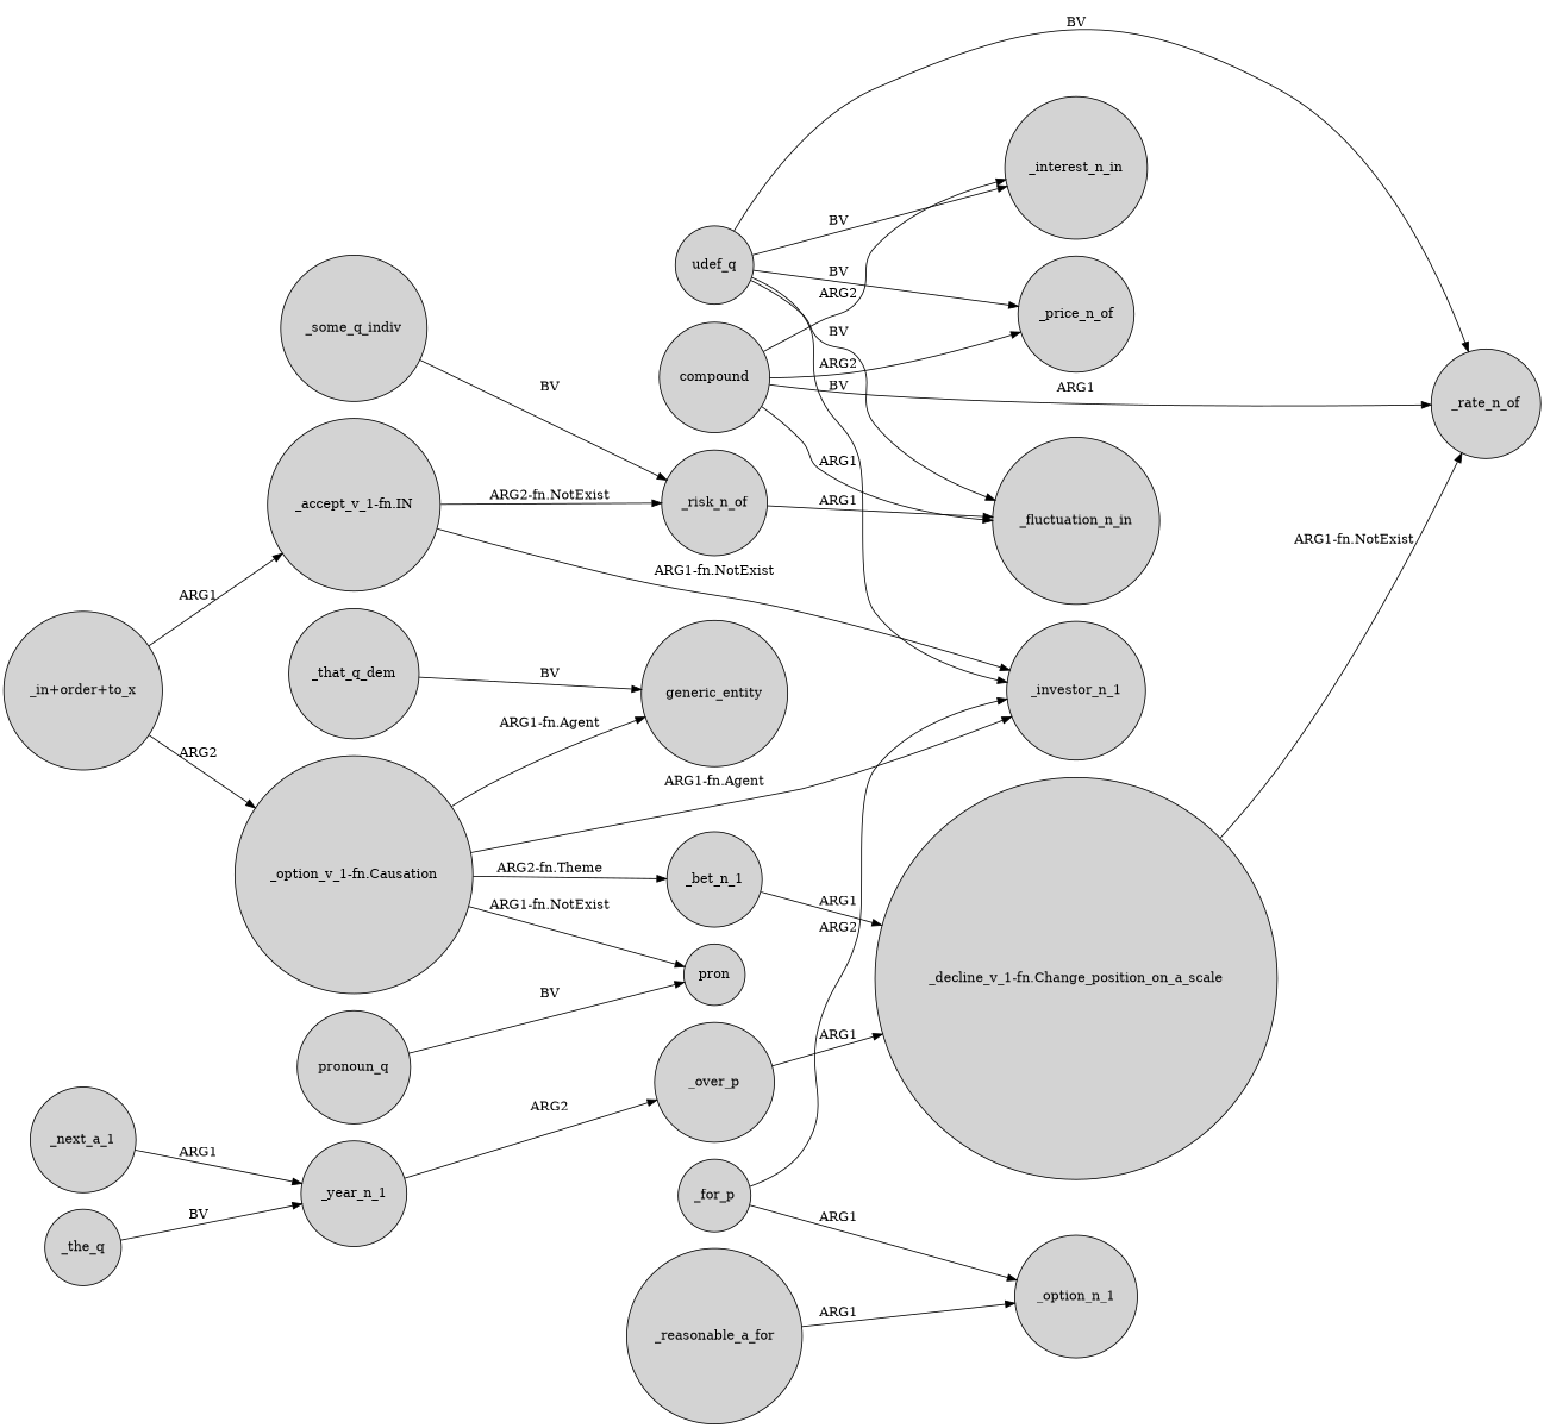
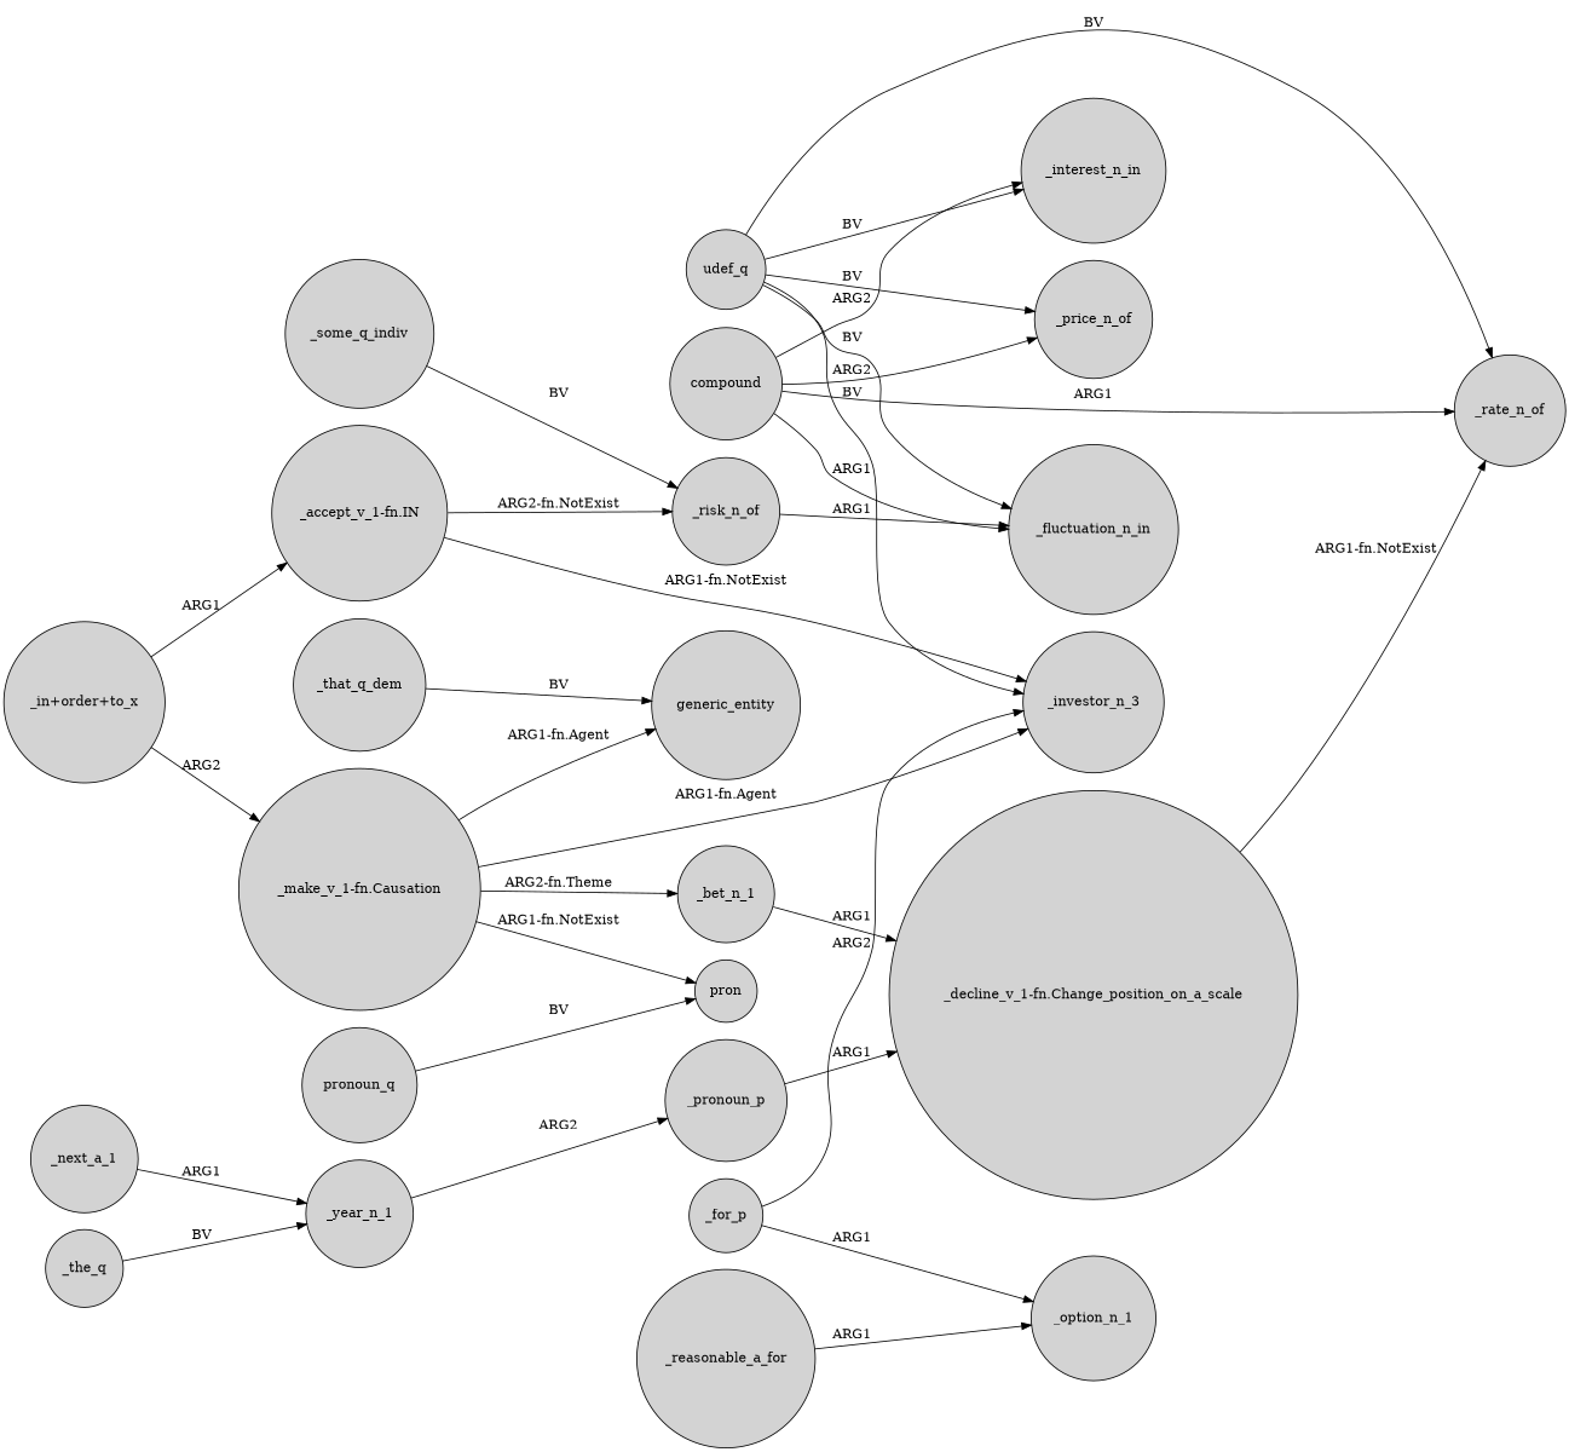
  digraph {
    fontname="DejaVu Serif"
    rankdir=LR
    node [fontname="DejaVu Serif" shape=circle style=filled]
    edge [fontname="DejaVu Serif"]
    udef_q
    _fluctuation_n_in
    _price_n_of
-   _investor_n_1
+   _investor_n_1 [label=_investor_n_3]
    _rate_n_of
    _interest_n_in
    compound
-   "_make_v_1-fn.Causation" [label="_option_v_1-fn.Causation"]
+   "_make_v_1-fn.Causation"
    _bet_n_1
    generic_entity
    pron
    "_decline_v_1-fn.Change_position_on_a_scale"
    _that_q_dem
    "_accept_v_1-fn.IN"
    _risk_n_of
    "_in+order+to_x"
    _some_q_indiv
    _for_p
    _option_n_1
    _reasonable_a_for
    pronoun_q
-   _over_p
+   _over_p [label=_pronoun_p]
    _year_n_1
    _next_a_1
    _the_q
    udef_q -> _fluctuation_n_in [label=BV]
    udef_q -> _price_n_of [label=BV]
    udef_q -> _investor_n_1 [label=BV]
    udef_q -> _rate_n_of [label=BV]
    udef_q -> _interest_n_in [label=BV]
    compound -> _fluctuation_n_in [label=ARG1]
    compound -> _price_n_of [label=ARG2]
    compound -> _rate_n_of [label=ARG1]
    compound -> _interest_n_in [label=ARG2]
    "_make_v_1-fn.Causation" -> _investor_n_1 [label="ARG1-fn.Agent"]
    "_make_v_1-fn.Causation" -> _bet_n_1 [label="ARG2-fn.Theme"]
    "_make_v_1-fn.Causation" -> generic_entity [label="ARG1-fn.Agent"]
    "_make_v_1-fn.Causation" -> pron [label="ARG1-fn.NotExist"]
    _bet_n_1 -> "_decline_v_1-fn.Change_position_on_a_scale" [label=ARG1]
    "_decline_v_1-fn.Change_position_on_a_scale" -> _rate_n_of [label="ARG1-fn.NotExist"]
    _that_q_dem -> generic_entity [label=BV]
    "_accept_v_1-fn.IN" -> _investor_n_1 [label="ARG1-fn.NotExist"]
    "_accept_v_1-fn.IN" -> _risk_n_of [label="ARG2-fn.NotExist"]
    _risk_n_of -> _fluctuation_n_in [label=ARG1]
    "_in+order+to_x" -> "_make_v_1-fn.Causation" [label=ARG2]
    "_in+order+to_x" -> "_accept_v_1-fn.IN" [label=ARG1]
    _some_q_indiv -> _risk_n_of [label=BV]
    _for_p -> _investor_n_1 [label=ARG2]
    _for_p -> _option_n_1 [label=ARG1]
    _reasonable_a_for -> _option_n_1 [label=ARG1]
    pronoun_q -> pron [label=BV]
    _over_p -> "_decline_v_1-fn.Change_position_on_a_scale" [label=ARG1]
    _year_n_1 -> _over_p [label=ARG2]
    _next_a_1 -> _year_n_1 [label=ARG1]
    _the_q -> _year_n_1 [label=BV]
  }
